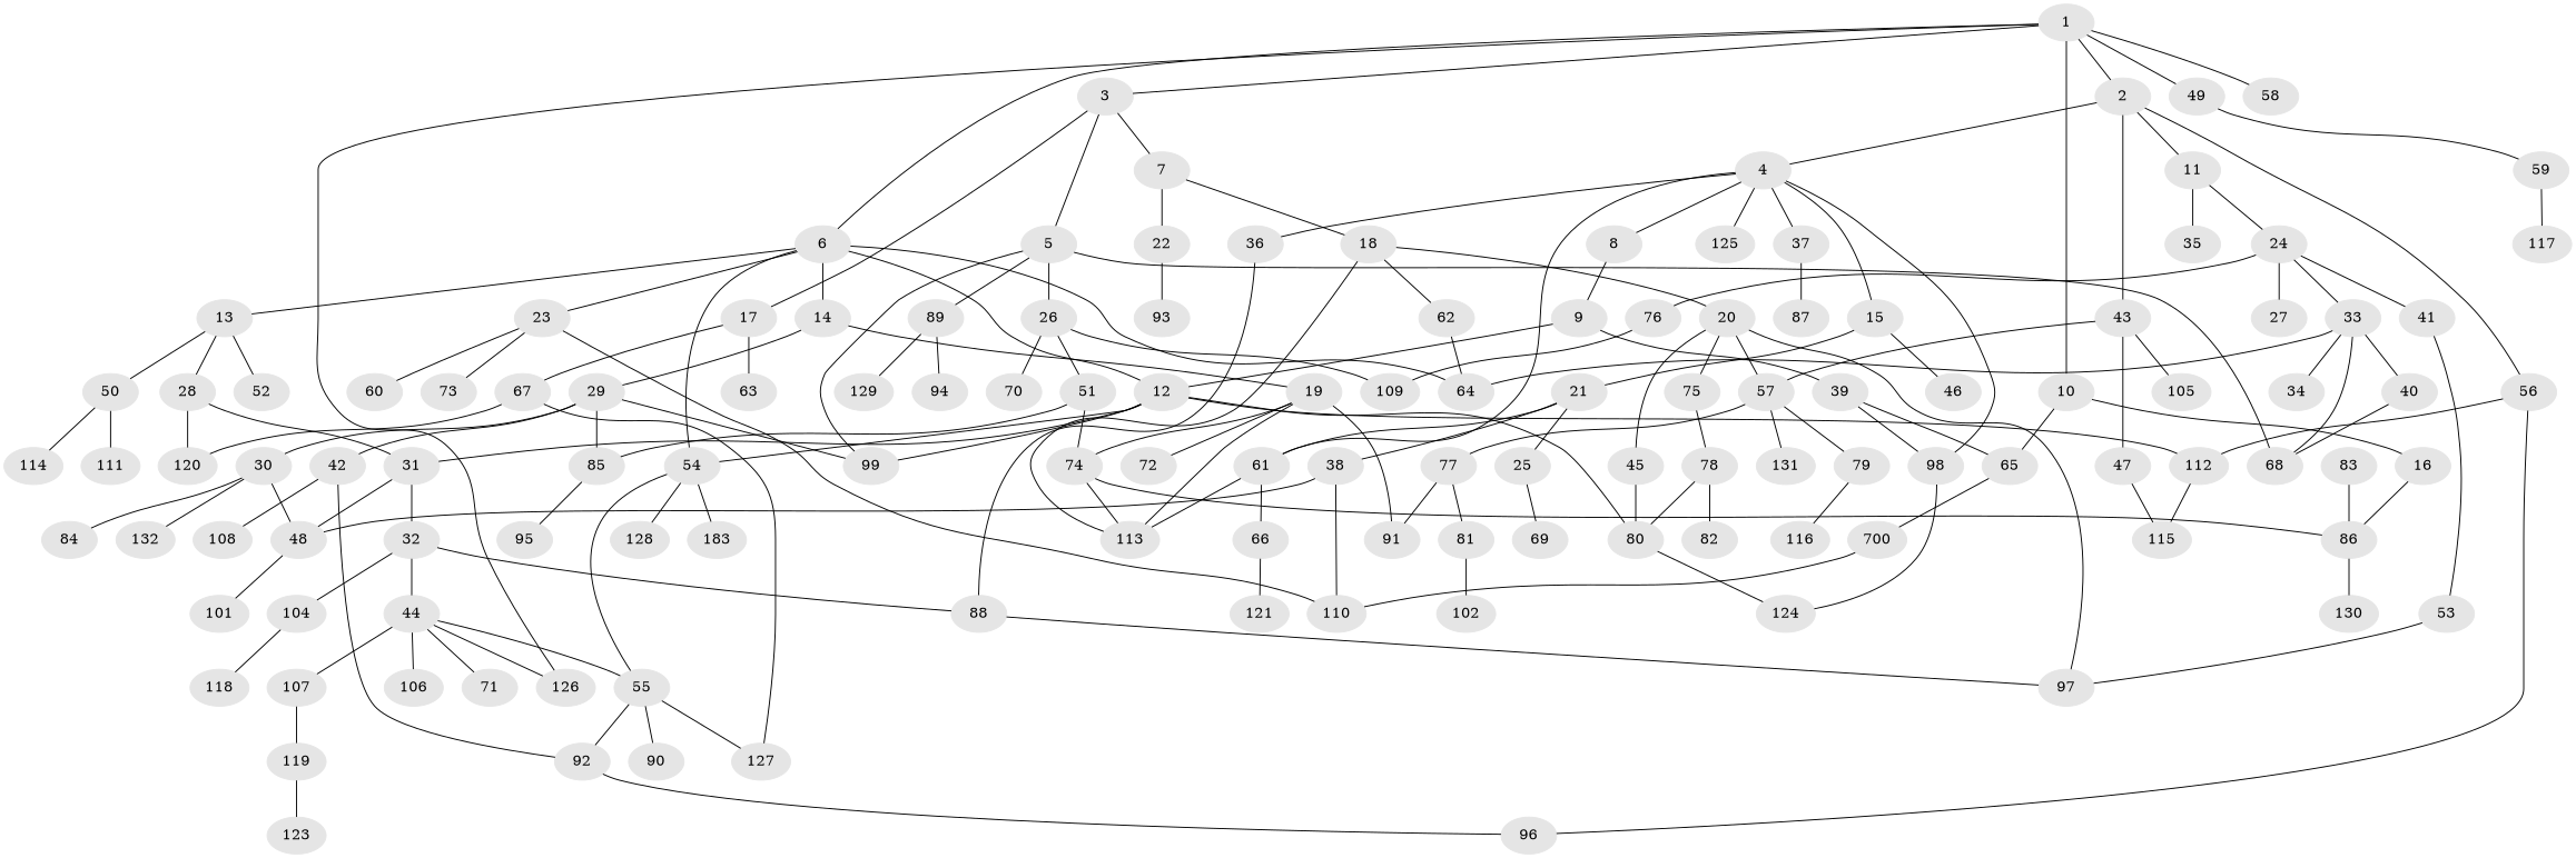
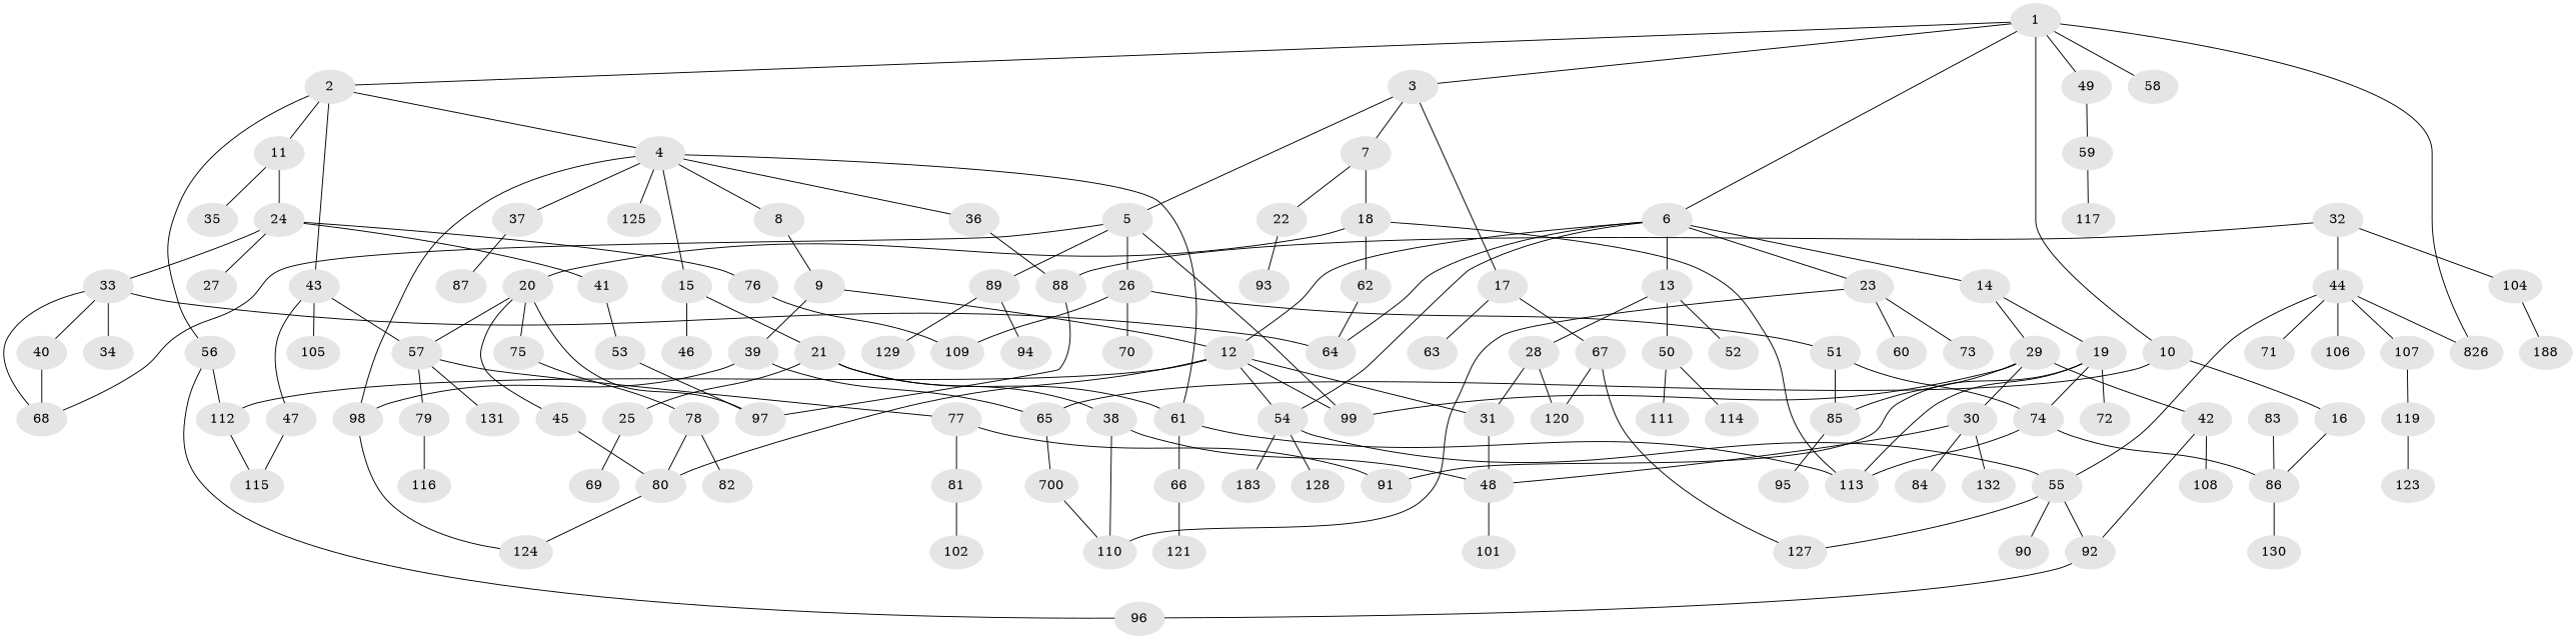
  graph {
    node [color=gray90 style=filled]
    1
    2
    3
    6
    10
    49
    58
-   126
+   126 [label=826]
    4
    11
    43
    56
    5
    7
    17
    12
    13
    14
    23
    54
    64
    16
    65
    59
    8
    15
    36
    37
    61
    98
    125
    24
    35
    57
    47
    105
    112
    96
    26
    68
    89
    99
    18
    22
    63
    67
    9
    21
    46
    88
    87
    113
    66
    124
    51
    70
    109
    94
    129
    31
    80
    28
    50
    52
    19
    29
    60
    73
    110
    55
    n71 [label=183]
    128
    20
    62
    93
    39
    97
    86
    n79 [label=700]
    27
    33
    41
    76
    48
    32
    115
    120
    111
    114
    72
    74
    91
    30
    42
    85
    25
    38
    130
    127
    45
    75
    77
    79
    131
    78
    69
    34
    40
    53
    84
    132
    92
    108
    95
    101
    44
    104
    71
    106
    107
-   118
+   118 [label=188]
    90
    119
    117
    81
    116
    121
    82
    102
    83
    123
    1 -- 2
    1 -- 3
    1 -- 6
    1 -- 10
    1 -- 49
    1 -- 58
    1 -- 126
    2 -- 4
    2 -- 11
    2 -- 43
    2 -- 56
    3 -- 5
    3 -- 7
    3 -- 17
    6 -- 12
    6 -- 13
    6 -- 14
    6 -- 23
    6 -- 54
    6 -- 64
    10 -- 16
    10 -- 65
    49 -- 59
    4 -- 8
    4 -- 15
    4 -- 36
    4 -- 37
    4 -- 61
    4 -- 98
    4 -- 125
    11 -- 24
    11 -- 35
    43 -- 57
    43 -- 47
    43 -- 105
    56 -- 112
    56 -- 96
    5 -- 26
    5 -- 68
    5 -- 89
    5 -- 99
    7 -- 18
    7 -- 22
    17 -- 63
    17 -- 67
    12 -- 54
    12 -- 112
    12 -- 99
    12 -- 31
    12 -- 80
    13 -- 28
    13 -- 50
    13 -- 52
    14 -- 19
    14 -- 29
    23 -- 60
    23 -- 73
    23 -- 110
    54 -- 55
    54 -- n71
    54 -- 128
    16 -- 86
    65 -- n79
    59 -- 117
    8 -- 9
    15 -- 21
    15 -- 46
    36 -- 88
    37 -- 87
    61 -- 113
    61 -- 66
    98 -- 124
    24 -- 27
    24 -- 33
    24 -- 41
    24 -- 76
    57 -- 77
    57 -- 79
    57 -- 131
    47 -- 115
    112 -- 115
    26 -- 51
    26 -- 70
    26 -- 109
    89 -- 94
    89 -- 129
    18 -- 113
    18 -- 20
    18 -- 62
    22 -- 93
    67 -- 120
    67 -- 127
    9 -- 12
    9 -- 39
    21 -- 61
    21 -- 25
    21 -- 38
    88 -- 97
    66 -- 121
    51 -- 74
    51 -- 85
    31 -- 48
-   31 -- 32
    80 -- 124
    28 -- 31
    28 -- 120
    50 -- 111
    50 -- 114
    19 -- 113
    19 -- 72
    19 -- 74
    19 -- 91
    29 -- 99
    29 -- 30
    29 -- 42
    29 -- 85
    55 -- 127
    55 -- 92
    55 -- 90
    20 -- 57
    20 -- 97
    20 -- 45
    20 -- 75
    62 -- 64
    39 -- 65
    39 -- 98
    86 -- 130
    n79 -- 110
    33 -- 64
    33 -- 68
    33 -- 34
    33 -- 40
    41 -- 53
    76 -- 109
    48 -- 101
    32 -- 88
    32 -- 44
    32 -- 104
    74 -- 113
    74 -- 86
    30 -- 48
    30 -- 84
    30 -- 132
    42 -- 92
    42 -- 108
    85 -- 95
    25 -- 69
    38 -- 110
    38 -- 48
    45 -- 80
    75 -- 78
    77 -- 91
    77 -- 81
    79 -- 116
    78 -- 80
    78 -- 82
    40 -- 68
    53 -- 97
    92 -- 96
    44 -- 126
    44 -- 55
    44 -- 71
    44 -- 106
    44 -- 107
    104 -- 118
    107 -- 119
    119 -- 123
    81 -- 102
    83 -- 86
  }
